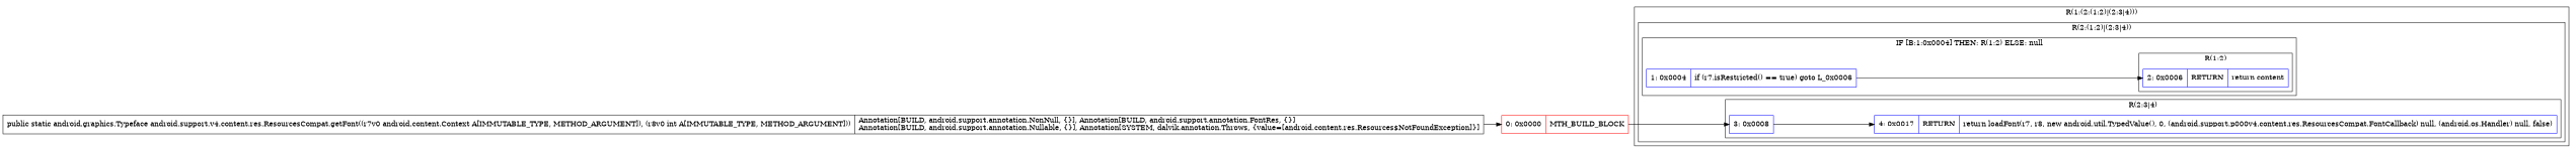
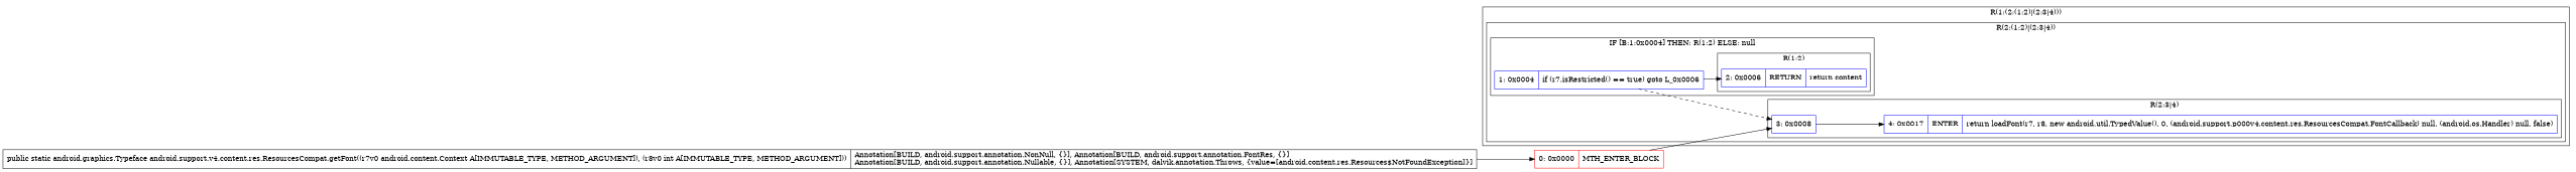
  digraph {
    rankdir=LR
    node [color=blue shape=record]
    n1 [label="{2\:\ 0x0006|RETURN\l|return content\l}"]
    n2 [label="{1\:\ 0x0004|if (r7.isRestricted() == true) goto L_0x0006\l}"]
    n3 [label="{3\:\ 0x0008}"]
-   n4 [label="{4\:\ 0x0017|RETURN\l|return loadFont(r7, r8, new android.util.TypedValue(), 0, (android.support.p000v4.content.res.ResourcesCompat.FontCallback) null, (android.os.Handler) null, false)\l}"]
-   n5 [color=red label="{0\:\ 0x0000|MTH_BUILD_BLOCK\l}"]
+   n4 [label="{4\:\ 0x0017|ENTER\l|return loadFont(r7, r8, new android.util.TypedValue(), 0, (android.support.p000v4.content.res.ResourcesCompat.FontCallback) null, (android.os.Handler) null, false)\l}"]
+   n5 [color=red label="{0\:\ 0x0000|MTH_ENTER_BLOCK\l}"]
    n6 [label="{public static android.graphics.Typeface android.support.v4.content.res.ResourcesCompat.getFont((r7v0 android.content.Context A[IMMUTABLE_TYPE, METHOD_ARGUMENT]), (r8v0 int A[IMMUTABLE_TYPE, METHOD_ARGUMENT]))  | Annotation[BUILD, android.support.annotation.NonNull, \{\}], Annotation[BUILD, android.support.annotation.FontRes, \{\}]\lAnnotation[BUILD, android.support.annotation.Nullable, \{\}], Annotation[SYSTEM, dalvik.annotation.Throws, \{value=[android.content.res.Resources$NotFoundException]\}]\l}" color=""]
    subgraph cluster_1 {
      label="R(1:(2:(1:2)|(2:3|4)))"
      subgraph cluster_2 {
        label="R(2:(1:2)|(2:3|4))"
        subgraph cluster_3 {
          label="IF [B:1:0x0004] THEN: R(1:2) ELSE: null"
          n2
          subgraph cluster_4 {
            label="R(1:2)"
            n1
          }
        }
        subgraph cluster_5 {
          label="R(2:3|4)"
          n3
          n4
        }
      }
    }
    n2 -> n1
+   n2 -> n3 [style=dashed]
    n3 -> n4
    n5 -> n3
    n6 -> n5
  }
